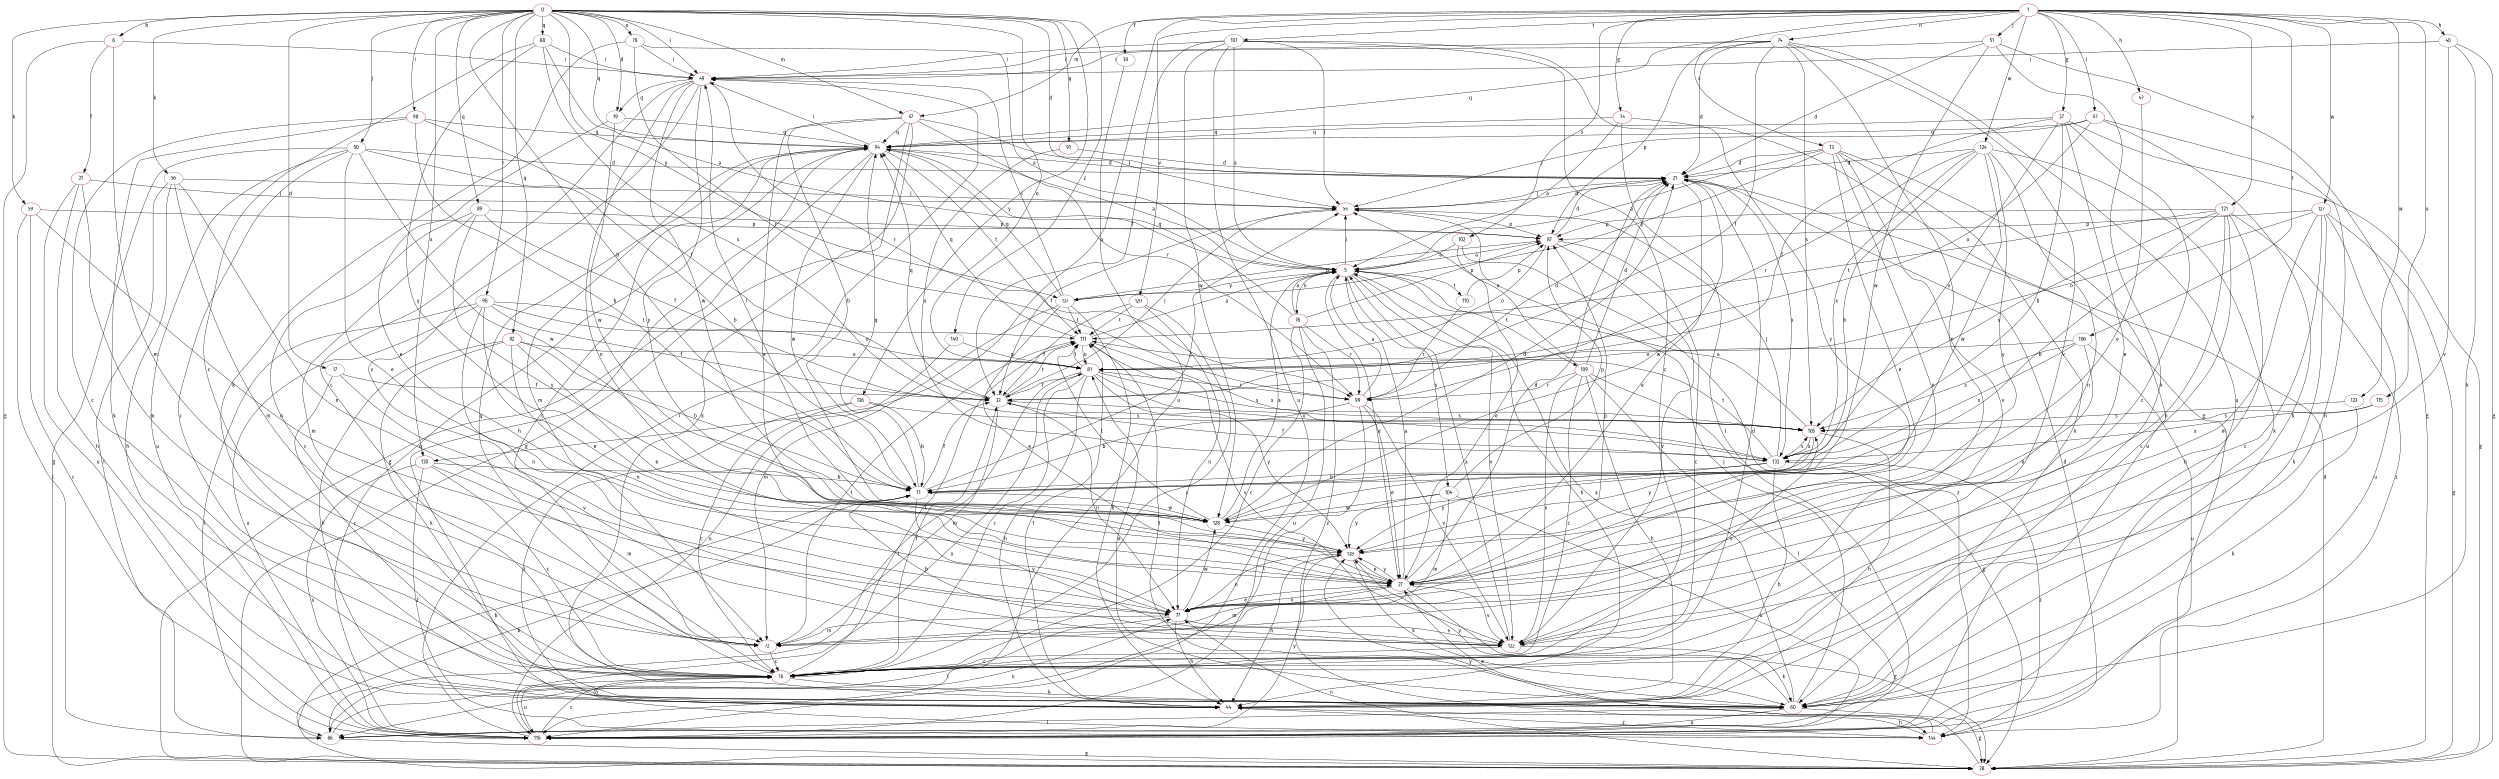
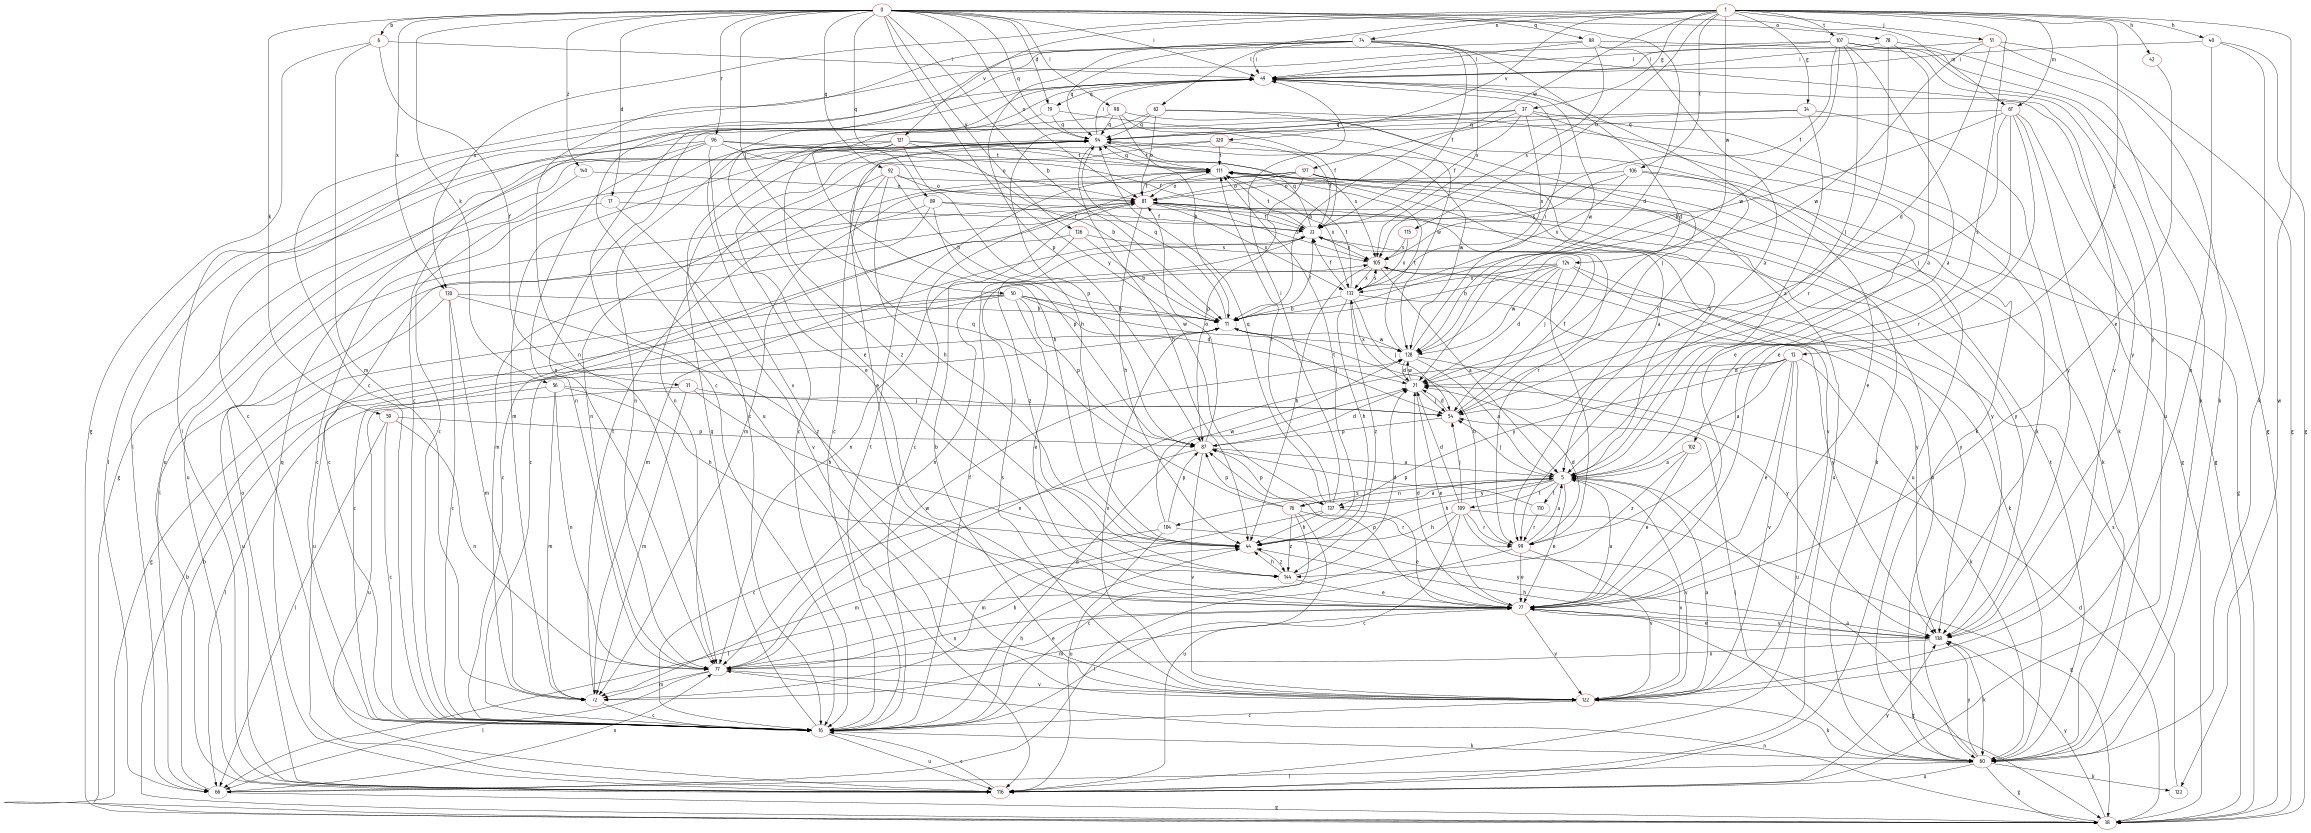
  strict digraph {
    fontname="Fira Sans"
    node [color=brown fontname="Fira Sans"]
    edge [fontname="Fira Sans"]
    0
    6
    11 [color=gray40]
    17 [color=gray40]
    19 [color=gray40]
    21 [color=gray40]
    n7 [label=98]
    49
    50 [color=gray40]
    56 [color=gray40]
    59
    67
    78 [color=gray40]
    81
    88 [color=gray40]
    89 [color=gray40]
-   91
    92
    94 [color=gray40]
    96 [color=gray40]
    130
    136
    137 [color=gray40]
    140 [color=gray40]
    31
    38
    72
    54
    122
    33 [color=gray40]
    128 [color=gray40]
    16
    27
    133 [color=gray40]
    60
    77
    138
    99
    116
    87
    44
    66 [color=gray40]
    5
    111 [color=gray40]
    105
    144
    1
    13
-   30 [color=gray40]
    34
    37
    40 [color=gray40]
    42
    51
    62
    74 [color=gray40]
    102
    106 [color=gray40]
    107 [color=gray40]
    115
-   120
+   120 [label=320]
    121
    123 [color=gray40]
    124 [color=gray40]
    127
    76
    104 [color=gray40]
    109
    110 [color=gray40]
    0 -> 6 [label=b]
    0 -> 11 [label=b]
    0 -> 17 [label=d]
    0 -> 19 [label=d]
    0 -> 21 [label=d]
    0 -> n7 [label=i]
    0 -> 49 [label=i]
    0 -> 50 [label=j]
    0 -> 56 [label=k]
    0 -> 59 [label=k]
    0 -> 67 [label=m]
    0 -> 78 [label=o]
    0 -> 81 [label=o]
    0 -> 88 [label=q]
    0 -> 89 [label=q]
-   0 -> 91 [label=q]
    0 -> 92 [label=q]
    0 -> 94 [label=q]
    0 -> 96 [label=r]
    0 -> 130 [label=x]
    0 -> 136 [label=y]
    0 -> 137 [label=y]
    0 -> 140 [label=z]
    6 -> 49 [label=i]
    6 -> 31 [label=f]
    6 -> 38 [label=g]
    6 -> 72 [label=m]
    11 -> 94 [label=q]
    11 -> 54 [label=j]
    11 -> 122 [label=v]
    11 -> 33 [label=f]
    11 -> 128 [label=w]
    17 -> 122 [label=v]
    17 -> 33 [label=f]
    17 -> 16 [label=c]
    19 -> 94 [label=q]
    19 -> 128 [label=w]
    19 -> 27 [label=e]
    21 -> 54 [label=j]
    21 -> 128 [label=w]
    21 -> 27 [label=e]
    21 -> 133 [label=x]
    n7 -> 11 [label=b]
    n7 -> 94 [label=q]
    n7 -> 33 [label=f]
    n7 -> 16 [label=c]
    n7 -> 60 [label=k]
    49 -> 19 [label=q]
    49 -> 122 [label=v]
    49 -> 128 [label=w]
    49 -> 16 [label=c]
    49 -> 77 [label=n]
    49 -> 138 [label=y]
    49 -> 99 [label=r]
    50 -> 11 [label=b]
    50 -> 21 [label=d]
    50 -> 38 [label=g]
    50 -> 128 [label=w]
    50 -> 16 [label=c]
    50 -> 27 [label=e]
    50 -> 116 [label=u]
+   50 -> 87 [label=p]
    56 -> 72 [label=m]
    56 -> 54 [label=j]
    56 -> 77 [label=n]
    56 -> 44 [label=h]
    56 -> 66 [label=l]
-   59 -> 116 [label=c]
+   59 -> 16 [label=c]
    59 -> 77 [label=n]
    59 -> 87 [label=p]
    59 -> 66 [label=l]
    67 -> 11 [label=b]
    67 -> 94 [label=q]
    67 -> 38 [label=g]
    67 -> 54 [label=j]
    67 -> 27 [label=e]
    67 -> 60 [label=k]
    67 -> 99 [label=r]
    78 -> 49 [label=i]
    78 -> 60 [label=k]
    78 -> 99 [label=r]
    78 -> 5 [label=a]
    81 -> 33 [label=f]
    81 -> 16 [label=c]
    81 -> 133 [label=x]
    81 -> 138 [label=y]
    81 -> 99 [label=r]
    81 -> 44 [label=h]
    81 -> 66 [label=l]
    81 -> 111 [label=t]
    81 -> 105 [label=s]
    88 -> 49 [label=i]
    88 -> 16 [label=c]
    88 -> 138 [label=y]
    88 -> 5 [label=a]
    88 -> 105 [label=s]
    89 -> 72 [label=m]
    89 -> 33 [label=f]
    89 -> 16 [label=c]
    89 -> 138 [label=y]
    89 -> 87 [label=p]
-   91 -> 21 [label=d]
-   91 -> 133 [label=x]
    92 -> 11 [label=b]
    92 -> 81 [label=o]
    92 -> 27 [label=e]
    92 -> 60 [label=k]
    92 -> 77 [label=n]
    92 -> 44 [label=h]
-   94 -> 21 [label=d]
    94 -> 49 [label=i]
    94 -> 38 [label=g]
    94 -> 72 [label=m]
    94 -> 128 [label=w]
    94 -> 16 [label=c]
    94 -> 44 [label=h]
    94 -> 5 [label=a]
    94 -> 111 [label=t]
    96 -> 81 [label=o]
    96 -> 33 [label=f]
    96 -> 27 [label=e]
    96 -> 77 [label=n]
    96 -> 116 [label=u]
    96 -> 66 [label=l]
    96 -> 111 [label=t]
    130 -> 11 [label=b]
    130 -> 72 [label=m]
    130 -> 16 [label=c]
    130 -> 116 [label=u]
    130 -> 144 [label=z]
    136 -> 11 [label=b]
    136 -> 16 [label=c]
    136 -> 105 [label=s]
    136 -> 144 [label=z]
    137 -> 49 [label=i]
    137 -> 94 [label=q]
    137 -> 72 [label=m]
    137 -> 27 [label=e]
    137 -> 87 [label=p]
    137 -> 44 [label=h]
    137 -> 111 [label=t]
    140 -> 81 [label=o]
    140 -> 116 [label=u]
    31 -> 72 [label=m]
    31 -> 54 [label=j]
    31 -> 116 [label=u]
    31 -> 44 [label=h]
    38 -> 11 [label=b]
    38 -> 21 [label=d]
    38 -> 77 [label=n]
    38 -> 138 [label=y]
    72 -> 16 [label=c]
    72 -> 111 [label=t]
    54 -> 21 [label=d]
    54 -> 33 [label=f]
    54 -> 87 [label=p]
-   122 -> 11 [label=b]
+   122 -> 81 [label=b]
    122 -> 16 [label=c]
    122 -> 60 [label=k]
    122 -> 5 [label=a]
    122 -> 105 [label=s]
    33 -> 94 [label=q]
    33 -> 72 [label=m]
    33 -> 54 [label=j]
    33 -> 77 [label=n]
    33 -> 111 [label=t]
    33 -> 105 [label=s]
    128 -> 21 [label=d]
    128 -> 49 [label=i]
    128 -> 138 [label=y]
    128 -> 5 [label=a]
    128 -> 111 [label=t]
    16 -> 21 [label=d]
    16 -> 94 [label=q]
    16 -> 33 [label=f]
    16 -> 60 [label=k]
    16 -> 116 [label=u]
    16 -> 44 [label=h]
    16 -> 111 [label=t]
    27 -> 21 [label=d]
    27 -> 38 [label=g]
    27 -> 72 [label=m]
    27 -> 122 [label=v]
    27 -> 77 [label=n]
    27 -> 138 [label=y]
    27 -> 87 [label=p]
    27 -> 5 [label=a]
    133 -> 11 [label=b]
    133 -> 54 [label=j]
    133 -> 33 [label=f]
    133 -> 138 [label=y]
    133 -> 44 [label=h]
    133 -> 111 [label=t]
    133 -> 105 [label=s]
    133 -> 144 [label=z]
    60 -> 81 [label=o]
    60 -> 38 [label=g]
    60 -> 54 [label=j]
    60 -> 138 [label=y]
    60 -> 116 [label=u]
    60 -> 66 [label=l]
    60 -> 5 [label=a]
    60 -> 111 [label=t]
    77 -> 72 [label=m]
    77 -> 122 [label=v]
    77 -> 128 [label=w]
    77 -> 27 [label=e]
    77 -> 44 [label=h]
    77 -> 66 [label=l]
    138 -> 27 [label=e]
    138 -> 60 [label=k]
    138 -> 77 [label=n]
    138 -> 44 [label=h]
    99 -> 11 [label=b]
    99 -> 21 [label=d]
    99 -> 122 [label=v]
    99 -> 27 [label=e]
    99 -> 66 [label=l]
    99 -> 5 [label=a]
    116 -> 49 [label=i]
    116 -> 81 [label=o]
    116 -> 94 [label=q]
    116 -> 16 [label=c]
    116 -> 138 [label=y]
    87 -> 21 [label=d]
    87 -> 81 [label=o]
    87 -> 122 [label=v]
    87 -> 16 [label=c]
    87 -> 5 [label=a]
    44 -> 111 [label=t]
    44 -> 144 [label=z]
    66 -> 11 [label=b]
    66 -> 38 [label=g]
    66 -> 77 [label=n]
    5 -> 137 [label=y]
    5 -> 54 [label=j]
    5 -> 122 [label=v]
    5 -> 27 [label=e]
    5 -> 44 [label=h]
    5 -> 76 [label=n]
    5 -> 104 [label=s]
    5 -> 109 [label=t]
    5 -> 110 [label=t]
    111 -> 81 [label=o]
    111 -> 94 [label=q]
    111 -> 122 [label=v]
    111 -> 133 [label=x]
    111 -> 5 [label=a]
    105 -> 133 [label=x]
    105 -> 138 [label=y]
    105 -> 44 [label=h]
    105 -> 5 [label=a]
    144 -> 21 [label=d]
    144 -> 27 [label=e]
    144 -> 44 [label=h]
    1 -> 67 [label=m]
    1 -> 130 [label=x]
    1 -> 13 [label=c]
-   1 -> 30 [label=f]
    1 -> 34 [label=g]
    1 -> 37 [label=g]
    1 -> 40 [label=h]
    1 -> 42 [label=h]
    1 -> 51 [label=j]
    1 -> 62 [label=l]
    1 -> 74 [label=n]
    1 -> 102 [label=s]
    1 -> 106 [label=t]
    1 -> 107 [label=t]
    1 -> 115 [label=u]
    1 -> 120 [label=v]
    1 -> 121 [label=v]
    1 -> 123 [label=w]
    1 -> 124 [label=w]
    1 -> 127 [label=w]
    13 -> 21 [label=d]
    13 -> 137 [label=y]
    13 -> 122 [label=v]
    13 -> 27 [label=e]
    13 -> 60 [label=k]
    13 -> 77 [label=n]
    13 -> 116 [label=u]
    13 -> 5 [label=a]
-   30 -> 116 [label=u]
    34 -> 94 [label=q]
    34 -> 138 [label=y]
    34 -> 66 [label=l]
    34 -> 5 [label=a]
    37 -> 11 [label=b]
    37 -> 94 [label=q]
    37 -> 38 [label=g]
    37 -> 33 [label=f]
    37 -> 16 [label=c]
    37 -> 27 [label=e]
    37 -> 133 [label=x]
    40 -> 49 [label=i]
    40 -> 38 [label=g]
    40 -> 122 [label=v]
    40 -> 60 [label=k]
    42 -> 27 [label=e]
    51 -> 21 [label=d]
    51 -> 49 [label=i]
    51 -> 38 [label=g]
    51 -> 128 [label=w]
    51 -> 60 [label=k]
    62 -> 81 [label=o]
    62 -> 94 [label=q]
    62 -> 54 [label=j]
    62 -> 60 [label=k]
    62 -> 44 [label=h]
    74 -> 21 [label=d]
    74 -> 49 [label=i]
    74 -> 94 [label=q]
    74 -> 122 [label=v]
    74 -> 33 [label=f]
    74 -> 77 [label=n]
    74 -> 116 [label=u]
    74 -> 87 [label=p]
    74 -> 105 [label=s]
    102 -> 27 [label=e]
    102 -> 5 [label=a]
    102 -> 144 [label=z]
    106 -> 81 [label=o]
    106 -> 27 [label=e]
    106 -> 133 [label=x]
    106 -> 116 [label=u]
    106 -> 105 [label=s]
    107 -> 49 [label=i]
    107 -> 38 [label=g]
    107 -> 54 [label=j]
    107 -> 33 [label=f]
    107 -> 128 [label=w]
    107 -> 16 [label=c]
    107 -> 116 [label=u]
    107 -> 5 [label=a]
    115 -> 133 [label=x]
    115 -> 105 [label=s]
    120 -> 33 [label=f]
    120 -> 16 [label=c]
    120 -> 77 [label=n]
    120 -> 111 [label=t]
    121 -> 11 [label=b]
    121 -> 16 [label=c]
    121 -> 77 [label=n]
    121 -> 87 [label=p]
    121 -> 44 [label=h]
    121 -> 111 [label=t]
    121 -> 105 [label=s]
    121 -> 144 [label=z]
-   123 -> 60 [label=k]
+   60 -> 123 [label=k]
    123 -> 105 [label=s]
    124 -> 11 [label=b]
    124 -> 21 [label=d]
    124 -> 128 [label=w]
    124 -> 133 [label=x]
    124 -> 60 [label=k]
    124 -> 77 [label=n]
    124 -> 138 [label=y]
    124 -> 99 [label=r]
    127 -> 81 [label=o]
    127 -> 38 [label=g]
    127 -> 72 [label=m]
    127 -> 16 [label=c]
    127 -> 60 [label=k]
    127 -> 116 [label=u]
    127 -> 87 [label=p]
    76 -> 94 [label=q]
    76 -> 16 [label=c]
    76 -> 99 [label=r]
    76 -> 116 [label=u]
    76 -> 87 [label=p]
    76 -> 5 [label=a]
    76 -> 144 [label=z]
    104 -> 72 [label=m]
    104 -> 128 [label=w]
    104 -> 138 [label=y]
    104 -> 116 [label=u]
    104 -> 87 [label=p]
    109 -> 21 [label=d]
    109 -> 38 [label=g]
-   109 -> 54 [label=a]
+   109 -> 54 [label=j]
    109 -> 122 [label=v]
    109 -> 16 [label=c]
    109 -> 99 [label=r]
    109 -> 44 [label=h]
    109 -> 66 [label=l]
    110 -> 99 [label=r]
    110 -> 87 [label=p]
  }
